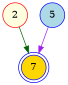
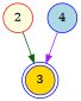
  digraph {
    node [color=blue shape=circle style=filled]
-   3 [fillcolor=gold shape=doublecircle label=7]
+   3 [fillcolor=gold shape=doublecircle]
    2 [color=red fillcolor=lightyellow]
-   4 [fillcolor=lightblue label=5]
+   4 [fillcolor=lightblue]
    2 -> 3 [color=darkgreen]
    4 -> 3 [color=purple]
  }
